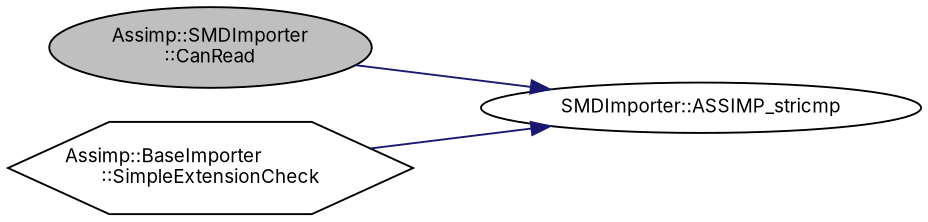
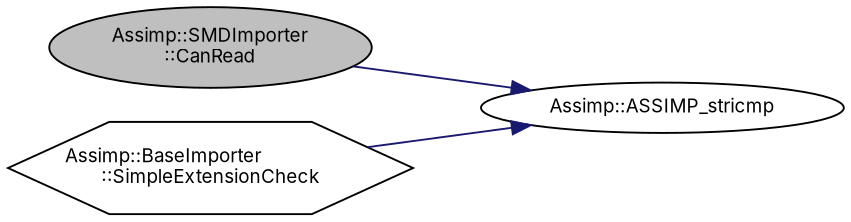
  digraph {
    fontname=Inter
    rankdir=LR
    node [color=black fillcolor=white fontname=Inter fontsize=10 shape=ellipse style=filled]
    edge [color=midnightblue fontname=Inter fontsize=10 labelfontname=Helvetica labelfontsize=10 style=solid]
    n1 [fillcolor=grey75 fontcolor=black height=0.2 label="Assimp::SMDImporter\l::CanRead" width=0.4]
-   n2 [height=0.2 label="SMDImporter::ASSIMP_stricmp" width=0.4]
+   n2 [height=0.2 label="Assimp::ASSIMP_stricmp" width=0.4]
    n3 [height=0.2 label="Assimp::BaseImporter\l::SimpleExtensionCheck" shape=hexagon width=0.4]
    n1 -> n2
    n3 -> n2
  }
